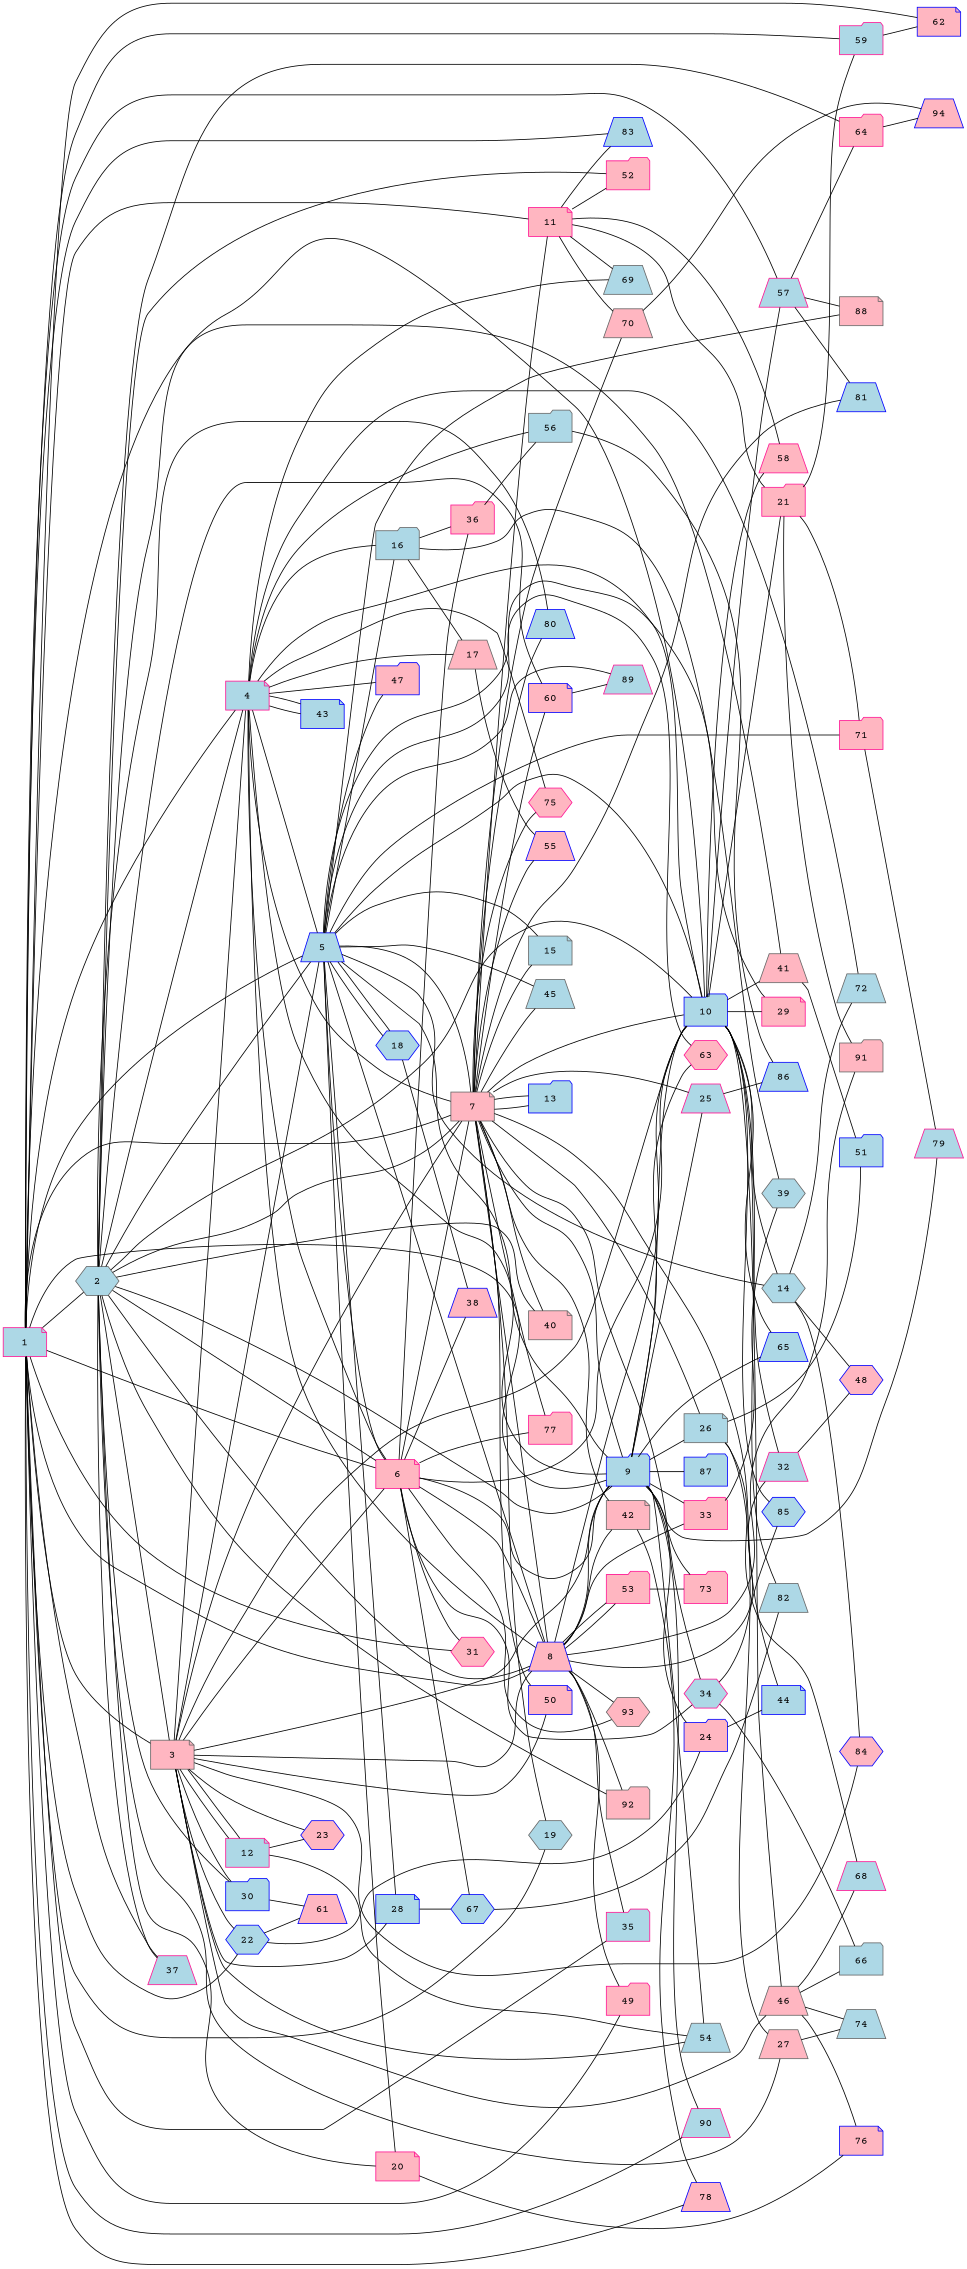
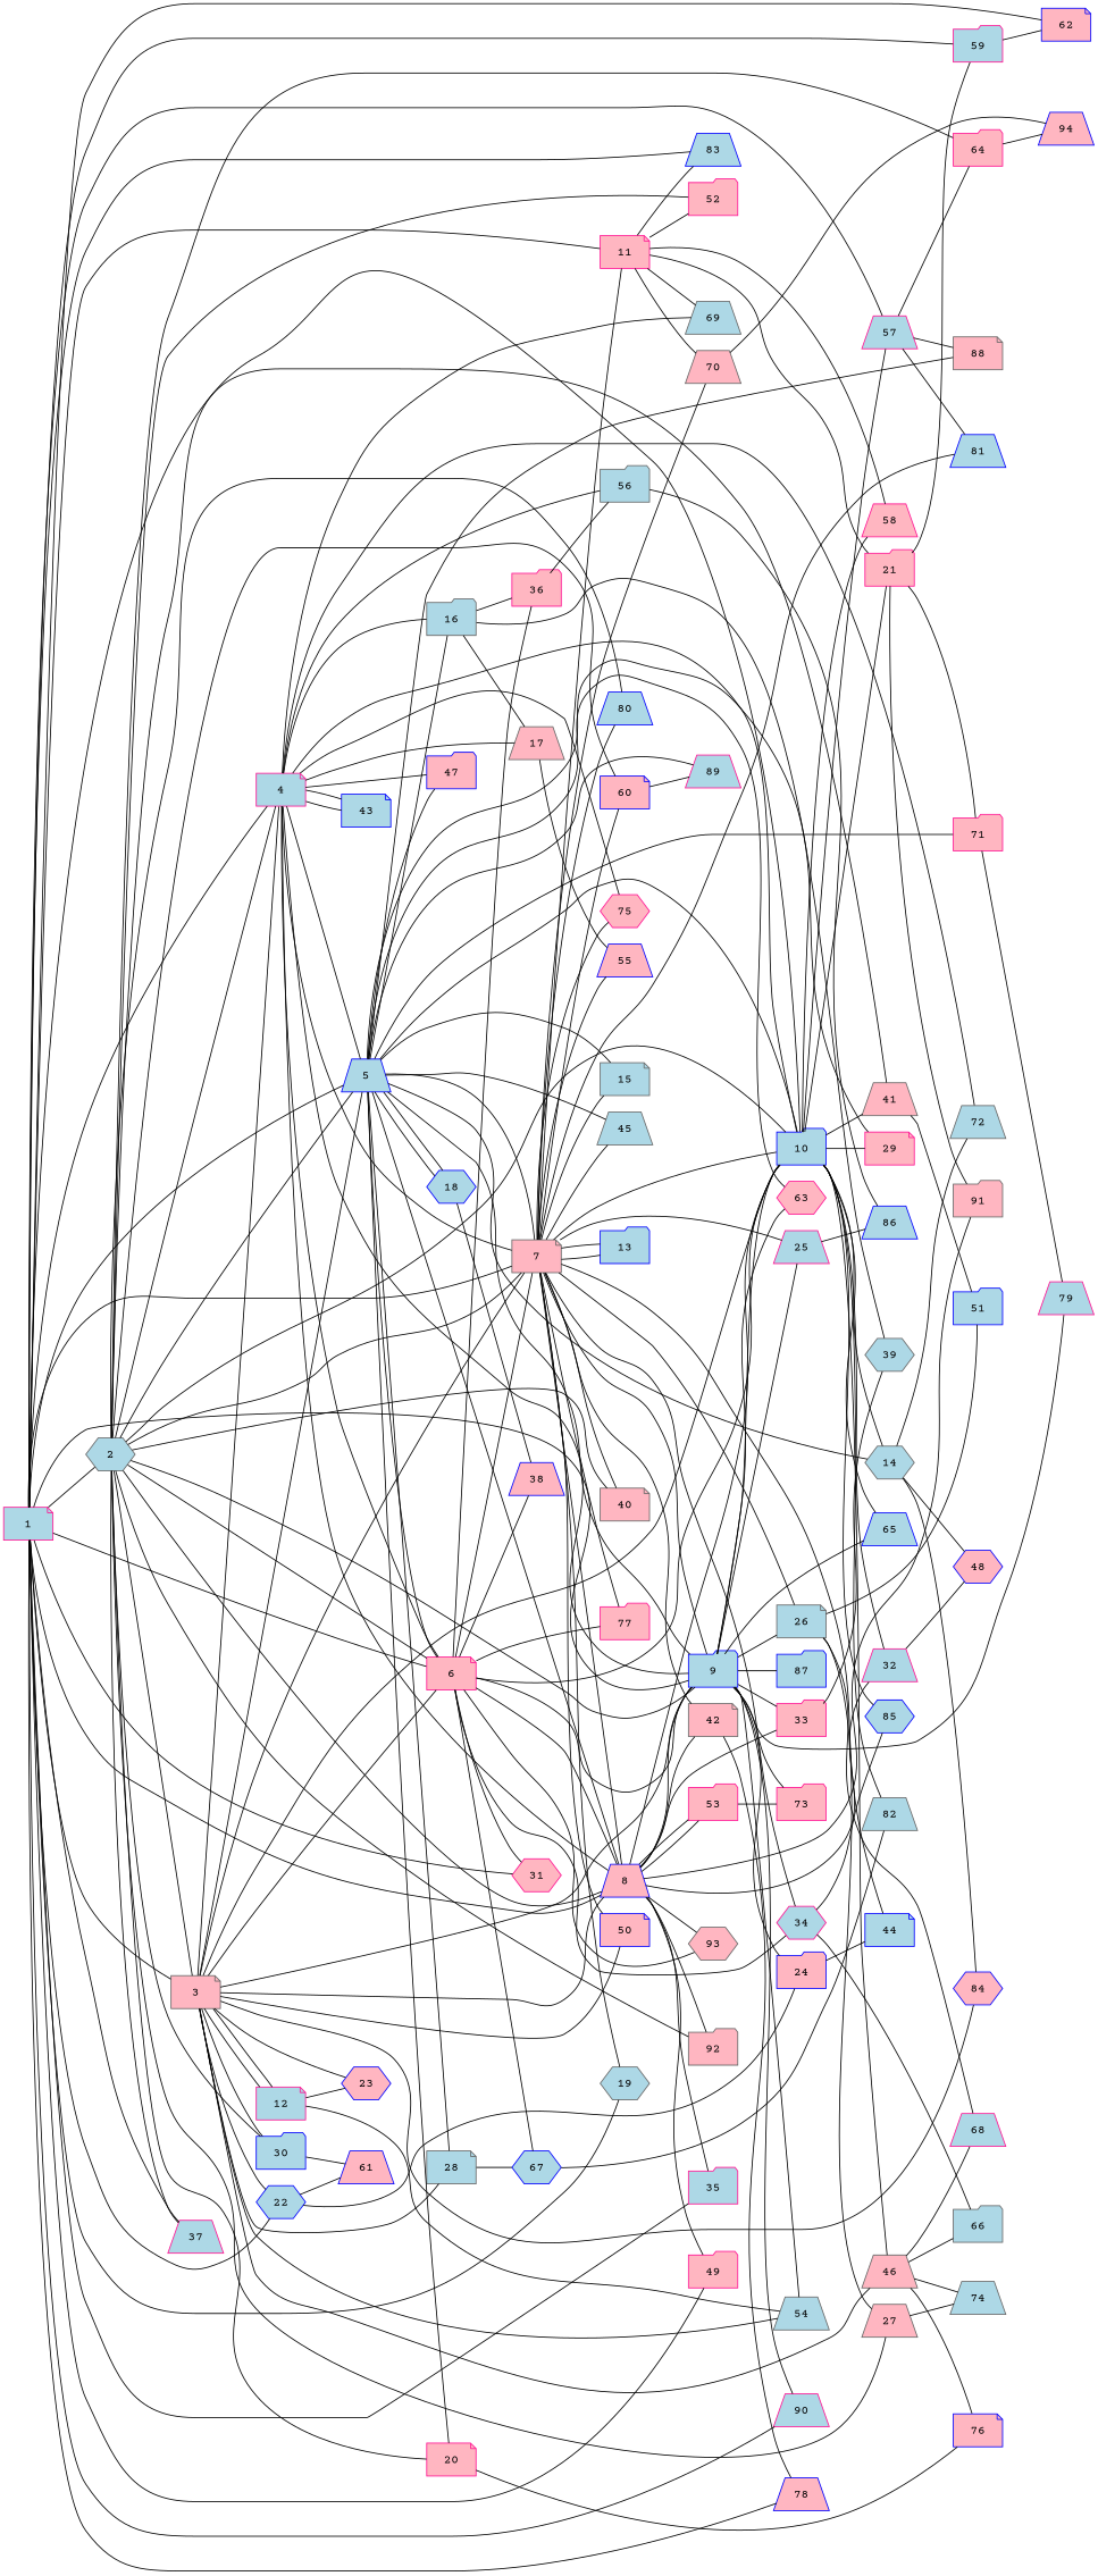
  graph {
    fontname="Courier Prime"
    rankdir=LR
    node [color=blue fillcolor=lightblue fontname="Courier Prime" shape=trapezium style=filled]
    edge [fontname="Courier Prime"]
    1 [color=deeppink shape=note]
    2 [color=gray40 shape=hexagon]
    3 [color=gray40 fillcolor=lightpink shape=note]
    4 [color=deeppink shape=note]
    5
    6 [color=deeppink fillcolor=lightpink shape=note]
    7 [color=gray40 fillcolor=lightpink shape=note]
    8 [fillcolor=lightpink]
    9 [shape=folder]
    10 [shape=folder]
    11 [color=deeppink fillcolor=lightpink shape=note]
    19 [color=gray40 shape=hexagon]
    22 [shape=hexagon]
    31 [color=deeppink fillcolor=lightpink shape=hexagon]
    35 [color=deeppink shape=folder]
    37 [color=deeppink]
    49 [color=deeppink fillcolor=lightpink shape=folder]
    57 [color=deeppink]
    59 [color=deeppink shape=folder]
    62 [fillcolor=lightpink shape=note]
    78 [fillcolor=lightpink]
    83
    90 [color=deeppink]
    20 [color=deeppink fillcolor=lightpink shape=note]
    27 [color=gray40 fillcolor=lightpink]
    30 [shape=folder]
    40 [color=gray40 fillcolor=lightpink shape=note]
    41 [color=gray40 fillcolor=lightpink]
    52 [color=deeppink fillcolor=lightpink shape=folder]
    60 [fillcolor=lightpink shape=note]
    64 [color=deeppink fillcolor=lightpink shape=folder]
    80
    92 [color=gray40 fillcolor=lightpink shape=folder]
    12 [color=deeppink shape=note]
    23 [fillcolor=lightpink shape=hexagon]
-   28 [shape=note]
+   28 [color=gray40 shape=note]
    46 [color=gray40 fillcolor=lightpink]
    50 [fillcolor=lightpink shape=note]
    54 [color=gray40]
    84 [fillcolor=lightpink shape=hexagon]
    16 [color=gray40 shape=folder]
    17 [color=gray40 fillcolor=lightpink]
    43 [shape=note]
    47 [fillcolor=lightpink shape=folder]
    56 [color=gray40 shape=folder]
    69 [color=gray40]
    72 [color=gray40]
    75 [color=deeppink fillcolor=lightpink shape=hexagon]
    14 [color=gray40 shape=hexagon]
    15 [color=gray40 shape=note]
    18 [shape=hexagon]
    29 [color=deeppink fillcolor=lightpink shape=note]
    45 [color=gray40]
    63 [color=deeppink fillcolor=lightpink shape=hexagon]
    71 [color=deeppink fillcolor=lightpink shape=folder]
    88 [color=gray40 fillcolor=lightpink shape=note]
    89 [color=deeppink]
    34 [color=deeppink shape=hexagon]
    36 [color=deeppink fillcolor=lightpink shape=folder]
    38 [fillcolor=lightpink]
    67 [shape=hexagon]
    77 [color=deeppink fillcolor=lightpink shape=folder]
    93 [color=gray40 fillcolor=lightpink shape=hexagon]
    13 [shape=folder]
    25 [color=deeppink]
    26 [color=gray40 shape=note]
    42 [color=gray40 fillcolor=lightpink shape=note]
    44 [shape=note]
    55 [fillcolor=lightpink]
    70 [color=gray40 fillcolor=lightpink]
    81
    32 [color=deeppink]
    33 [color=deeppink fillcolor=lightpink shape=folder]
    53 [color=deeppink fillcolor=lightpink shape=folder]
    91 [color=gray40 fillcolor=lightpink shape=folder]
    24 [fillcolor=lightpink shape=folder]
    65
    73 [color=deeppink fillcolor=lightpink shape=folder]
    79 [color=deeppink]
    87 [shape=folder]
    21 [color=deeppink fillcolor=lightpink shape=folder]
    58 [color=deeppink fillcolor=lightpink]
    82 [color=gray40]
    85 [shape=hexagon]
    61 [fillcolor=lightpink]
    76 [fillcolor=lightpink shape=note]
    74 [color=gray40]
    51 [shape=folder]
    94 [fillcolor=lightpink]
    68 [color=deeppink]
    66 [color=gray40 shape=folder]
    39 [color=gray40 shape=hexagon]
    86
    48 [fillcolor=lightpink shape=hexagon]
    1 -- 2
    1 -- 3
    1 -- 4
    1 -- 5
    1 -- 6
    1 -- 7
    1 -- 8
    1 -- 9
    1 -- 10
    1 -- 11
    1 -- 19
    1 -- 22
    1 -- 31
    1 -- 35
    1 -- 37
    1 -- 49
    1 -- 57
    1 -- 59
    1 -- 62
    1 -- 78
    1 -- 83
    1 -- 90
    2 -- 3
    2 -- 4
    2 -- 5
    2 -- 6
    2 -- 7
    2 -- 8
    2 -- 9
    2 -- 10
    2 -- 37
    2 -- 20
    2 -- 27
    2 -- 30
    2 -- 40
    2 -- 41
    2 -- 52
    2 -- 60
    2 -- 64
    2 -- 80
    2 -- 92
    3 -- 4
    3 -- 5
    3 -- 6
    3 -- 7
    3 -- 8
    3 -- 9
    3 -- 10
    3 -- 22
    3 -- 30
    3 -- 12
    3 -- 12
    3 -- 23
    3 -- 28
    3 -- 46
    3 -- 50
    3 -- 54
    3 -- 84
    4 -- 5
    4 -- 6
    4 -- 7
    4 -- 8
    4 -- 9
    4 -- 10
    4 -- 16
    4 -- 17
    4 -- 43
    4 -- 43
    4 -- 47
    4 -- 56
    4 -- 69
    4 -- 72
    4 -- 75
    5 -- 6
    5 -- 7
    5 -- 8
    5 -- 9
    5 -- 10
    5 -- 20
    5 -- 28
    5 -- 16
    5 -- 47
    5 -- 14
    5 -- 15
    5 -- 18
    5 -- 18
    5 -- 29
    5 -- 45
    5 -- 63
    5 -- 71
    5 -- 88
    5 -- 89
    6 -- 7
    6 -- 8
    6 -- 9
    6 -- 10
    6 -- 31
    6 -- 34
    6 -- 36
    6 -- 38
    6 -- 67
    6 -- 77
    6 -- 93
    7 -- 8
    7 -- 9
    7 -- 10
    7 -- 11
    7 -- 19
    7 -- 40
    7 -- 60
    7 -- 80
    7 -- 50
    7 -- 75
    7 -- 15
    7 -- 45
    7 -- 34
    7 -- 77
    7 -- 13
    7 -- 13
    7 -- 25
    7 -- 26
    7 -- 42
    7 -- 44
    7 -- 55
    7 -- 70
    7 -- 81
    8 -- 9
    8 -- 10
    8 -- 35
    8 -- 49
    8 -- 92
    8 -- 93
    8 -- 42
    8 -- 32
    8 -- 33
    8 -- 53
    8 -- 53
    8 -- 91
    9 -- 10
    9 -- 90
    9 -- 54
    9 -- 63
    9 -- 25
    9 -- 26
    9 -- 33
    9 -- 24
    9 -- 65
    9 -- 73
    9 -- 79
    9 -- 87
    10 -- 57
    10 -- 41
    10 -- 46
    10 -- 14
    10 -- 29
    10 -- 32
    10 -- 65
    10 -- 21
    10 -- 58
    10 -- 82
    10 -- 85
    11 -- 83
    11 -- 52
    11 -- 69
    11 -- 70
    11 -- 21
    11 -- 58
    22 -- 24
    22 -- 61
    57 -- 64
    57 -- 88
    57 -- 81
    59 -- 62
    20 -- 76
    27 -- 74
    30 -- 61
    41 -- 51
    60 -- 89
    64 -- 94
    12 -- 23
    12 -- 54
    28 -- 67
    46 -- 76
    46 -- 74
    46 -- 68
    46 -- 66
    16 -- 17
    16 -- 36
    16 -- 39
    17 -- 55
    56 -- 86
    14 -- 84
    14 -- 72
    14 -- 48
    18 -- 38
    71 -- 79
    34 -- 85
    34 -- 66
    36 -- 56
    67 -- 82
    25 -- 86
    26 -- 27
    26 -- 51
    26 -- 68
    42 -- 78
    70 -- 94
    32 -- 48
    33 -- 39
    53 -- 73
    24 -- 44
    21 -- 59
    21 -- 71
    21 -- 91
  }
